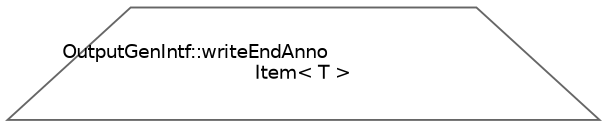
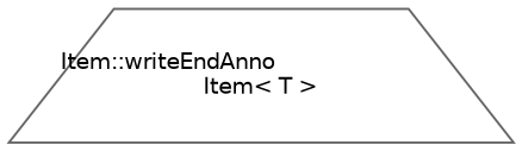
  digraph {
    rankdir=TB
-   n1 [color=grey40 fillcolor=white fontname=Helvetica fontsize=10 height=0.2 label="OutputGenIntf::writeEndAnno\lItem\< T \>" shape=trapezium style=filled width=0.4]
+   n1 [color=grey40 fillcolor=white fontname=Helvetica fontsize=10 height=0.2 label="Item::writeEndAnno\lItem\< T \>" shape=trapezium style=filled width=0.4]
  }
